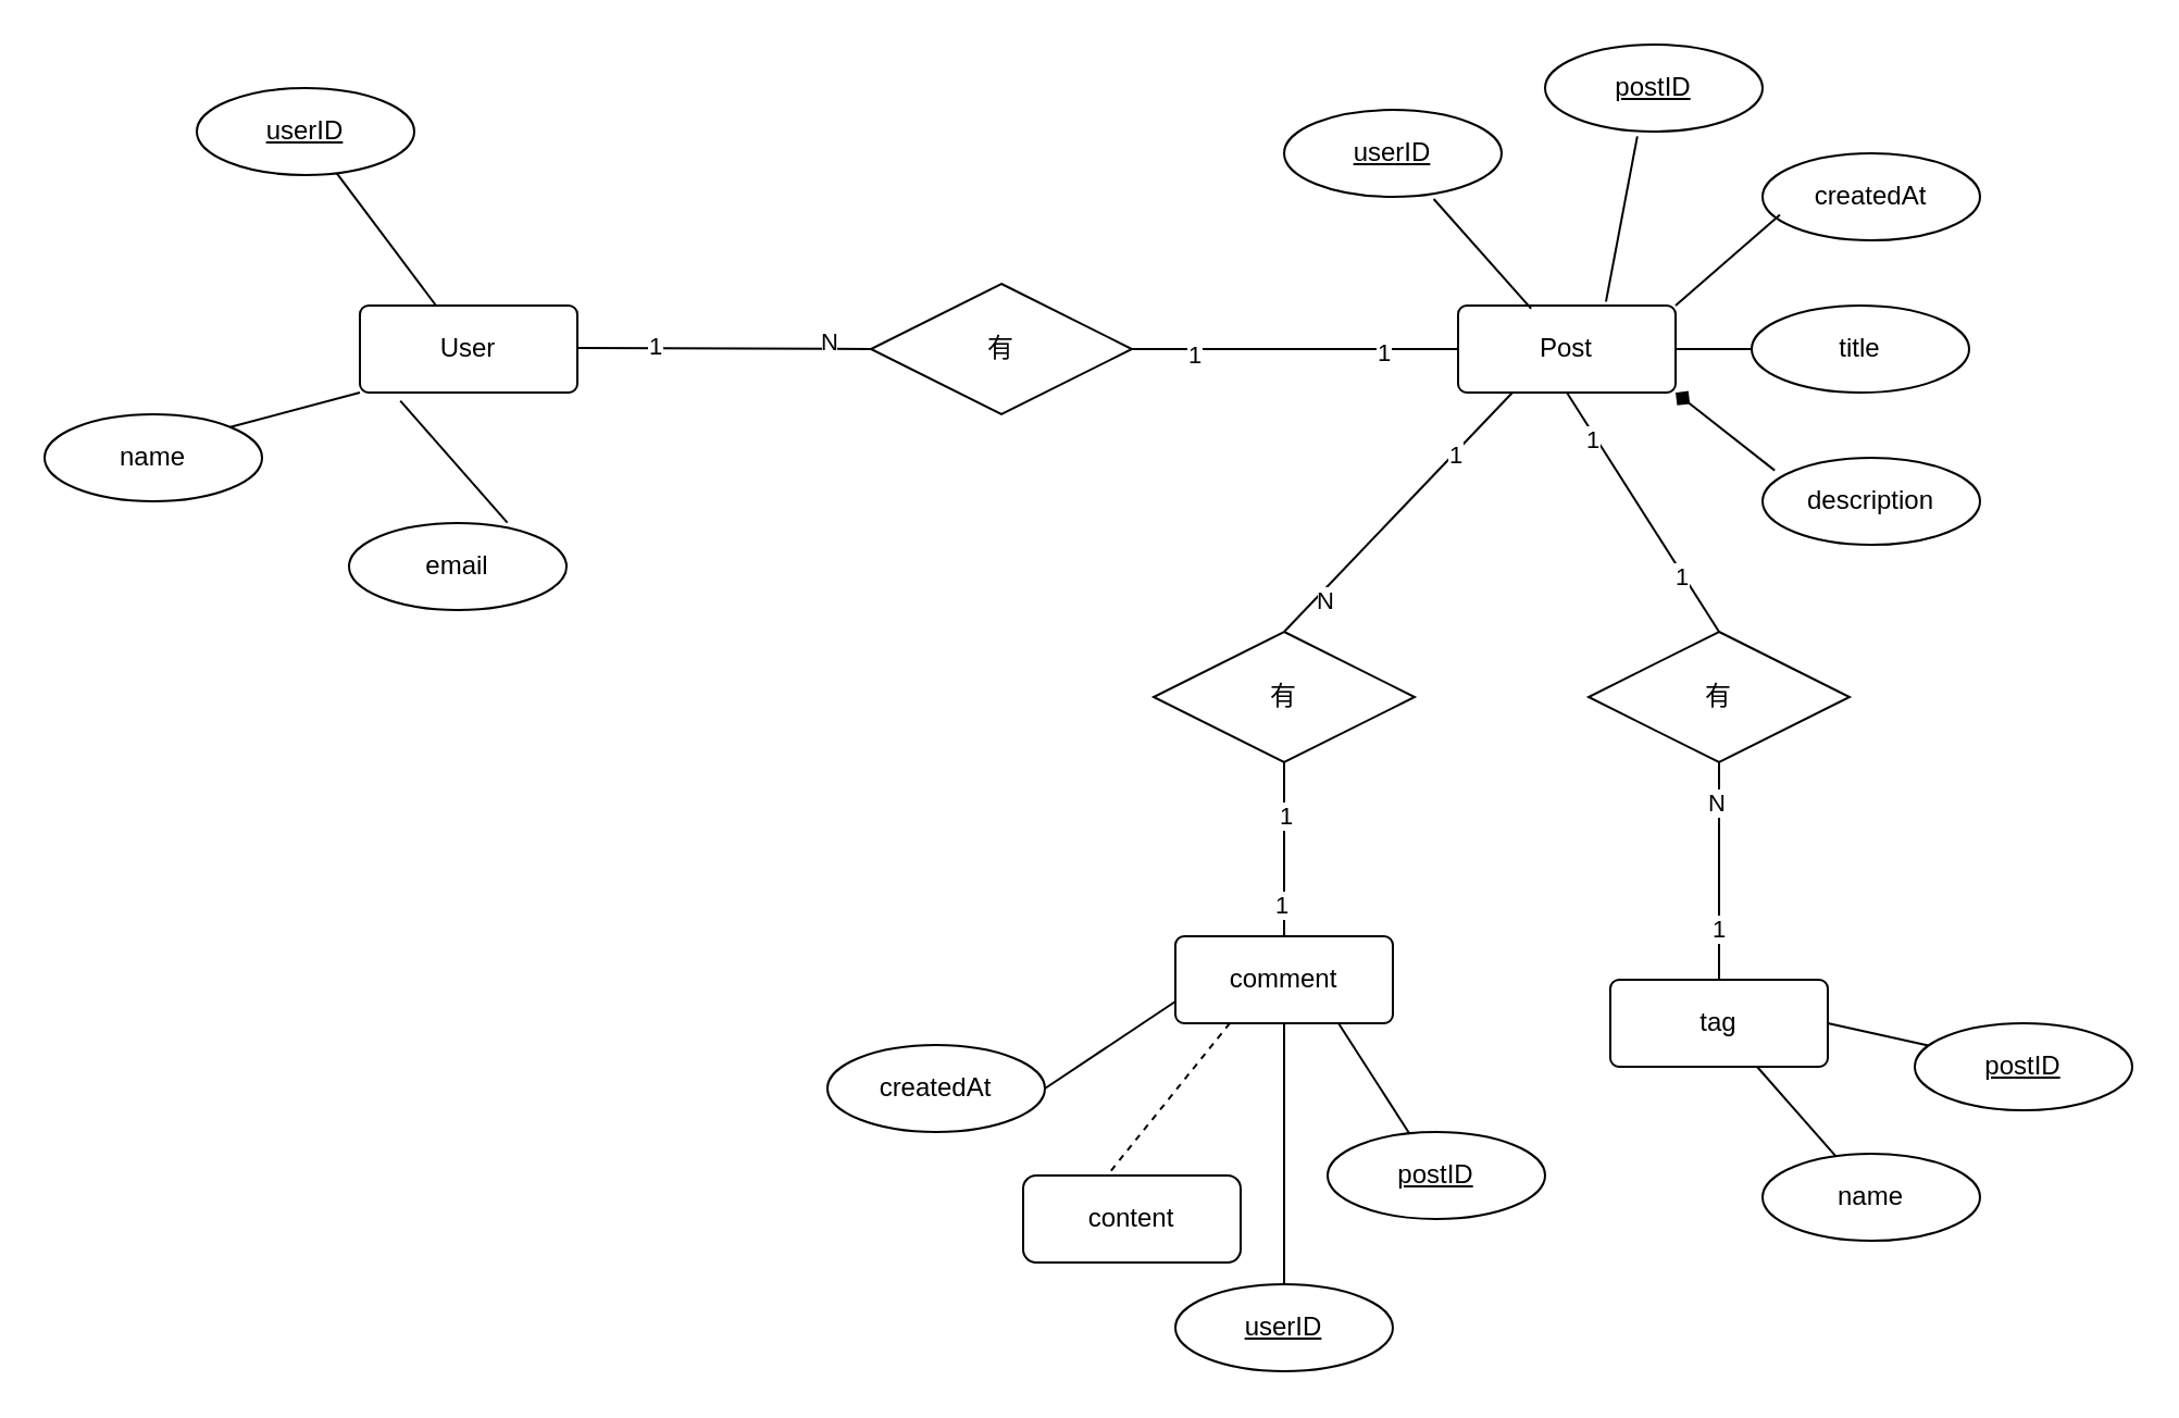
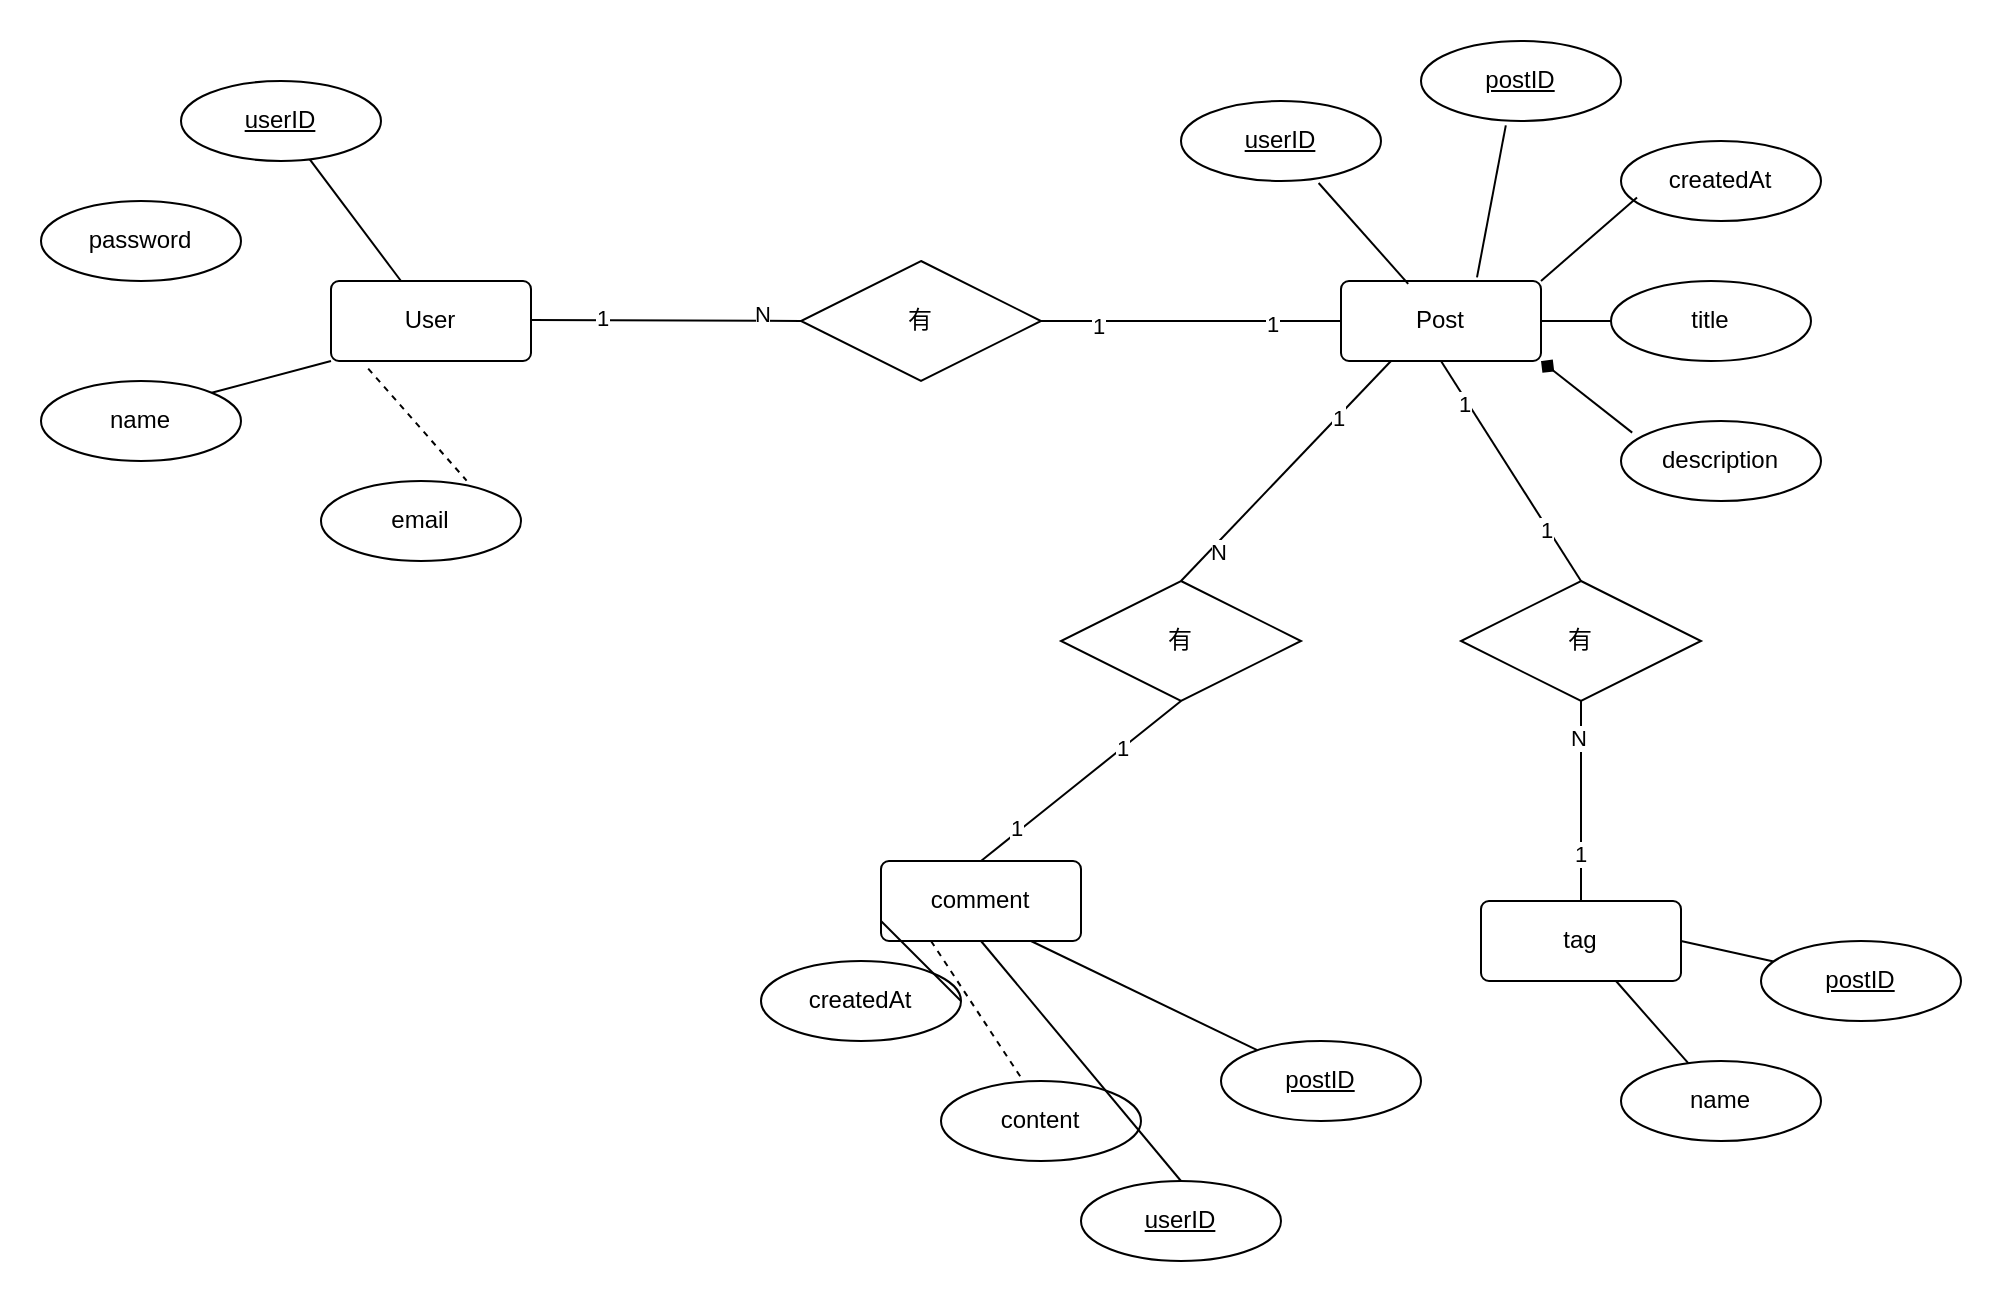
  <mxCell id="0" />
  <mxCell id="1" parent="0" />
  <mxCell id="2" value="name&lt;span id=&quot;docs-internal-guid-c04d8e55-7fff-e13b-721e-d48469350705&quot;&gt;&lt;/span&gt;" style="ellipse;whiteSpace=wrap;html=1;align=center;" parent="1" vertex="1"><mxGeometry x="20" y="190" width="100" height="40" as="geometry" /></mxCell>
  <mxCell id="3" value="有" style="shape=rhombus;perimeter=rhombusPerimeter;whiteSpace=wrap;html=1;align=center;" parent="1" vertex="1"><mxGeometry x="400" y="130" width="120" height="60" as="geometry" /></mxCell>
  <mxCell id="4" value="User" style="rounded=1;arcSize=10;whiteSpace=wrap;html=1;align=center;" parent="1" vertex="1"><mxGeometry x="165" y="140" width="100" height="40" as="geometry" /></mxCell>
  <mxCell id="5" value="userID" style="ellipse;whiteSpace=wrap;html=1;align=center;fontStyle=4;" parent="1" vertex="1"><mxGeometry x="90" y="40" width="100" height="40" as="geometry" /></mxCell>
+ <mxCell id="6" value="password&lt;span id=&quot;docs-internal-guid-c04d8e55-7fff-e13b-721e-d48469350705&quot;&gt;&lt;/span&gt;" style="ellipse;whiteSpace=wrap;html=1;align=center;" parent="1" vertex="1"><mxGeometry x="20" y="100" width="100" height="40" as="geometry" /></mxCell>
  <mxCell id="7" value="email&lt;span id=&quot;docs-internal-guid-c04d8e55-7fff-e13b-721e-d48469350705&quot;&gt;&lt;/span&gt;" style="ellipse;whiteSpace=wrap;html=1;align=center;" parent="1" vertex="1"><mxGeometry x="160" y="240" width="100" height="40" as="geometry" /></mxCell>
  <mxCell id="8" value="" style="endArrow=none;html=1;rounded=0;entryX=0;entryY=0.5;entryDx=0;entryDy=0;" parent="1" target="3" edge="1"><mxGeometry relative="1" as="geometry"><mxPoint x="265" y="159.5" as="sourcePoint" /><mxPoint x="425" y="159.5" as="targetPoint" /></mxGeometry></mxCell>
  <mxCell id="9" value="1" style="edgeLabel;html=1;align=center;verticalAlign=middle;resizable=0;points=[];" parent="8" vertex="1" connectable="0"><mxGeometry x="-0.484" y="1" relative="1" as="geometry"><mxPoint as="offset" /></mxGeometry></mxCell>
  <mxCell id="10" value="N" style="edgeLabel;html=1;align=center;verticalAlign=middle;resizable=0;points=[];" parent="8" vertex="1" connectable="0"><mxGeometry x="0.698" y="3" relative="1" as="geometry"><mxPoint as="offset" /></mxGeometry></mxCell>
  <mxCell id="11" value="Post" style="rounded=1;arcSize=10;whiteSpace=wrap;html=1;align=center;" parent="1" vertex="1"><mxGeometry x="670" y="140" width="100" height="40" as="geometry" /></mxCell>
  <mxCell id="12" value="" style="endArrow=none;html=1;rounded=0;exitX=1;exitY=0.5;exitDx=0;exitDy=0;entryX=0;entryY=0.5;entryDx=0;entryDy=0;" parent="1" source="3" target="11" edge="1"><mxGeometry relative="1" as="geometry"><mxPoint x="510" y="150" as="sourcePoint" /><mxPoint x="670" y="150" as="targetPoint" /></mxGeometry></mxCell>
  <mxCell id="13" value="1" style="edgeLabel;html=1;align=center;verticalAlign=middle;resizable=0;points=[];" parent="12" vertex="1" connectable="0"><mxGeometry x="-0.632" y="-2" relative="1" as="geometry"><mxPoint as="offset" /></mxGeometry></mxCell>
  <mxCell id="14" value="1" style="edgeLabel;html=1;align=center;verticalAlign=middle;resizable=0;points=[];" parent="12" vertex="1" connectable="0"><mxGeometry x="0.528" y="-1" relative="1" as="geometry"><mxPoint as="offset" /></mxGeometry></mxCell>
  <mxCell id="15" value="userID" style="ellipse;whiteSpace=wrap;html=1;align=center;fontStyle=4;" parent="1" vertex="1"><mxGeometry x="590" y="50" width="100" height="40" as="geometry" /></mxCell>
  <mxCell id="16" value="postID" style="ellipse;whiteSpace=wrap;html=1;align=center;fontStyle=4;" parent="1" vertex="1"><mxGeometry x="710" y="20" width="100" height="40" as="geometry" /></mxCell>
  <mxCell id="17" value="title&lt;span id=&quot;docs-internal-guid-c04d8e55-7fff-e13b-721e-d48469350705&quot;&gt;&lt;/span&gt;" style="ellipse;whiteSpace=wrap;html=1;align=center;" parent="1" vertex="1"><mxGeometry x="805" y="140" width="100" height="40" as="geometry" /></mxCell>
  <mxCell id="18" value="description&lt;span id=&quot;docs-internal-guid-c04d8e55-7fff-e13b-721e-d48469350705&quot;&gt;&lt;/span&gt;" style="ellipse;whiteSpace=wrap;html=1;align=center;" parent="1" vertex="1"><mxGeometry x="810" y="210" width="100" height="40" as="geometry" /></mxCell>
  <mxCell id="19" value="tag" style="rounded=1;arcSize=10;whiteSpace=wrap;html=1;align=center;" parent="1" vertex="1"><mxGeometry x="740" y="450" width="100" height="40" as="geometry" /></mxCell>
  <mxCell id="20" value="有" style="shape=rhombus;perimeter=rhombusPerimeter;whiteSpace=wrap;html=1;align=center;" parent="1" vertex="1"><mxGeometry x="730" y="290" width="120" height="60" as="geometry" /></mxCell>
  <mxCell id="21" value="" style="endArrow=none;html=1;rounded=0;exitX=0.5;exitY=1;exitDx=0;exitDy=0;entryX=0.5;entryY=0;entryDx=0;entryDy=0;" parent="1" source="11" target="20" edge="1"><mxGeometry relative="1" as="geometry"><mxPoint x="530" y="259.5" as="sourcePoint" /><mxPoint x="680" y="259.5" as="targetPoint" /></mxGeometry></mxCell>
  <mxCell id="22" value="1" style="edgeLabel;html=1;align=center;verticalAlign=middle;resizable=0;points=[];" parent="21" vertex="1" connectable="0"><mxGeometry x="-0.632" y="-2" relative="1" as="geometry"><mxPoint as="offset" /></mxGeometry></mxCell>
  <mxCell id="23" value="1" style="edgeLabel;html=1;align=center;verticalAlign=middle;resizable=0;points=[];" parent="21" vertex="1" connectable="0"><mxGeometry x="0.528" y="-1" relative="1" as="geometry"><mxPoint as="offset" /></mxGeometry></mxCell>
  <mxCell id="24" value="" style="endArrow=none;html=1;rounded=0;exitX=0.5;exitY=1;exitDx=0;exitDy=0;entryX=0.5;entryY=0;entryDx=0;entryDy=0;" parent="1" source="20" target="19" edge="1"><mxGeometry relative="1" as="geometry"><mxPoint x="800" y="210" as="sourcePoint" /><mxPoint x="800" y="300" as="targetPoint" /></mxGeometry></mxCell>
  <mxCell id="25" value="N" style="edgeLabel;html=1;align=center;verticalAlign=middle;resizable=0;points=[];" parent="24" vertex="1" connectable="0"><mxGeometry x="-0.632" y="-2" relative="1" as="geometry"><mxPoint as="offset" /></mxGeometry></mxCell>
  <mxCell id="26" value="1" style="edgeLabel;html=1;align=center;verticalAlign=middle;resizable=0;points=[];" parent="24" vertex="1" connectable="0"><mxGeometry x="0.528" y="-1" relative="1" as="geometry"><mxPoint as="offset" /></mxGeometry></mxCell>
  <mxCell id="27" value="postID" style="ellipse;whiteSpace=wrap;html=1;align=center;fontStyle=4;" parent="1" vertex="1"><mxGeometry x="880" y="470" width="100" height="40" as="geometry" /></mxCell>
  <mxCell id="28" value="name&lt;span id=&quot;docs-internal-guid-c04d8e55-7fff-e13b-721e-d48469350705&quot;&gt;&lt;/span&gt;" style="ellipse;whiteSpace=wrap;html=1;align=center;" parent="1" vertex="1"><mxGeometry x="810" y="530" width="100" height="40" as="geometry" /></mxCell>
  <mxCell id="29" value="有" style="shape=rhombus;perimeter=rhombusPerimeter;whiteSpace=wrap;html=1;align=center;" parent="1" vertex="1"><mxGeometry x="530" y="290" width="120" height="60" as="geometry" /></mxCell>
  <mxCell id="30" value="" style="endArrow=none;html=1;rounded=0;entryX=0.5;entryY=0;entryDx=0;entryDy=0;exitX=0.25;exitY=1;exitDx=0;exitDy=0;" parent="1" source="11" target="29" edge="1"><mxGeometry relative="1" as="geometry"><mxPoint x="275" y="169.5" as="sourcePoint" /><mxPoint x="410" y="170" as="targetPoint" /></mxGeometry></mxCell>
  <mxCell id="31" value="1" style="edgeLabel;html=1;align=center;verticalAlign=middle;resizable=0;points=[];" parent="30" vertex="1" connectable="0"><mxGeometry x="-0.484" y="1" relative="1" as="geometry"><mxPoint as="offset" /></mxGeometry></mxCell>
  <mxCell id="32" value="N" style="edgeLabel;html=1;align=center;verticalAlign=middle;resizable=0;points=[];" parent="30" vertex="1" connectable="0"><mxGeometry x="0.698" y="3" relative="1" as="geometry"><mxPoint as="offset" /></mxGeometry></mxCell>
- <mxCell id="33" value="comment" style="rounded=1;arcSize=10;whiteSpace=wrap;html=1;align=center;" parent="1" vertex="1"><mxGeometry x="540" y="430" width="100" height="40" as="geometry" /></mxCell>
+ <mxCell id="33" value="comment" style="rounded=1;arcSize=10;whiteSpace=wrap;html=1;align=center;" parent="1" vertex="1"><mxGeometry x="440" y="430" width="100" height="40" as="geometry" /></mxCell>
  <mxCell id="34" value="postID" style="ellipse;whiteSpace=wrap;html=1;align=center;fontStyle=4;" parent="1" vertex="1"><mxGeometry x="610" y="520" width="100" height="40" as="geometry" /></mxCell>
  <mxCell id="35" value="userID" style="ellipse;whiteSpace=wrap;html=1;align=center;fontStyle=4;" parent="1" vertex="1"><mxGeometry x="540" y="590" width="100" height="40" as="geometry" /></mxCell>
- <mxCell id="36" value="content" style="whiteSpace=wrap;html=1;align=center;rounded=1;" parent="1" vertex="1"><mxGeometry x="470" y="540" width="100" height="40" as="geometry" /></mxCell>
+ <mxCell id="36" value="content" style="ellipse;whiteSpace=wrap;html=1;align=center;" parent="1" vertex="1"><mxGeometry x="470" y="540" width="100" height="40" as="geometry" /></mxCell>
  <mxCell id="37" value="" style="endArrow=none;html=1;rounded=0;exitX=0.5;exitY=0;exitDx=0;exitDy=0;entryX=0.5;entryY=1;entryDx=0;entryDy=0;" parent="1" source="33" target="29" edge="1"><mxGeometry relative="1" as="geometry"><mxPoint x="530" y="170" as="sourcePoint" /><mxPoint x="680" y="170" as="targetPoint" /></mxGeometry></mxCell>
  <mxCell id="38" value="1" style="edgeLabel;html=1;align=center;verticalAlign=middle;resizable=0;points=[];" parent="37" vertex="1" connectable="0"><mxGeometry x="-0.625" y="2" relative="1" as="geometry"><mxPoint as="offset" /></mxGeometry></mxCell>
  <mxCell id="39" value="1" style="edgeLabel;html=1;align=center;verticalAlign=middle;resizable=0;points=[];" parent="37" vertex="1" connectable="0"><mxGeometry x="0.4" relative="1" as="geometry"><mxPoint as="offset" /></mxGeometry></mxCell>
  <mxCell id="40" value="" style="endArrow=none;html=1;rounded=0;exitX=0.688;exitY=1.025;exitDx=0;exitDy=0;exitPerimeter=0;entryX=0.336;entryY=0.035;entryDx=0;entryDy=0;entryPerimeter=0;" edge="1" parent="1" source="15" target="11"><mxGeometry relative="1" as="geometry"><mxPoint x="400" y="210" as="sourcePoint" /><mxPoint x="560" y="210" as="targetPoint" /></mxGeometry></mxCell>
  <mxCell id="41" value="" style="endArrow=none;html=1;rounded=0;exitX=0.424;exitY=1.055;exitDx=0;exitDy=0;entryX=0.68;entryY=-0.045;entryDx=0;entryDy=0;entryPerimeter=0;exitPerimeter=0;" edge="1" parent="1" source="16" target="11"><mxGeometry relative="1" as="geometry"><mxPoint x="669" y="101" as="sourcePoint" /><mxPoint x="714" y="151" as="targetPoint" /></mxGeometry></mxCell>
  <mxCell id="42" value="" style="endArrow=none;html=1;rounded=0;exitX=0;exitY=0.5;exitDx=0;exitDy=0;entryX=1;entryY=0.5;entryDx=0;entryDy=0;" edge="1" parent="1" source="17" target="11"><mxGeometry relative="1" as="geometry"><mxPoint x="775" y="104" as="sourcePoint" /><mxPoint x="748" y="148" as="targetPoint" /></mxGeometry></mxCell>
  <mxCell id="43" value="" style="endArrow=diamond;html=1;rounded=0;exitX=0.056;exitY=0.145;exitDx=0;exitDy=0;entryX=1;entryY=1;entryDx=0;entryDy=0;exitPerimeter=0;" edge="1" parent="1" source="18" target="11"><mxGeometry relative="1" as="geometry"><mxPoint x="830" y="170" as="sourcePoint" /><mxPoint x="780" y="170" as="targetPoint" /></mxGeometry></mxCell>
  <mxCell id="44" value="" style="endArrow=none;html=1;rounded=0;" edge="1" parent="1" source="4" target="5"><mxGeometry relative="1" as="geometry"><mxPoint x="840" y="180" as="sourcePoint" /><mxPoint x="790" y="180" as="targetPoint" /></mxGeometry></mxCell>
  <mxCell id="45" value="" style="endArrow=none;html=1;rounded=0;entryX=1;entryY=0;entryDx=0;entryDy=0;exitX=0;exitY=1;exitDx=0;exitDy=0;" edge="1" parent="1" source="4" target="2"><mxGeometry relative="1" as="geometry"><mxPoint x="220" y="160" as="sourcePoint" /><mxPoint x="174" y="99" as="targetPoint" /></mxGeometry></mxCell>
- <mxCell id="46" value="" style="endArrow=none;html=1;rounded=0;entryX=0.728;entryY=-0.005;entryDx=0;entryDy=0;entryPerimeter=0;exitX=0.186;exitY=1.095;exitDx=0;exitDy=0;exitPerimeter=0;" edge="1" parent="1" source="4" target="7"><mxGeometry relative="1" as="geometry"><mxPoint x="175" y="190" as="sourcePoint" /><mxPoint x="129" y="209" as="targetPoint" /></mxGeometry></mxCell>
+ <mxCell id="46" value="" style="endArrow=none;html=1;rounded=0;entryX=0.728;entryY=-0.005;entryDx=0;entryDy=0;entryPerimeter=0;exitX=0.186;exitY=1.095;exitDx=0;exitDy=0;exitPerimeter=0;dashed=1;" edge="1" parent="1" source="4" target="7"><mxGeometry relative="1" as="geometry"><mxPoint x="175" y="190" as="sourcePoint" /><mxPoint x="129" y="209" as="targetPoint" /></mxGeometry></mxCell>
  <mxCell id="47" value="" style="endArrow=none;html=1;rounded=0;entryX=0.4;entryY=-0.043;entryDx=0;entryDy=0;entryPerimeter=0;exitX=0.25;exitY=1;exitDx=0;exitDy=0;dashed=1;" edge="1" parent="1" source="33" target="36"><mxGeometry relative="1" as="geometry"><mxPoint x="185" y="200" as="sourcePoint" /><mxPoint x="139" y="219" as="targetPoint" /></mxGeometry></mxCell>
  <mxCell id="48" value="createdAt&lt;span id=&quot;docs-internal-guid-c04d8e55-7fff-e13b-721e-d48469350705&quot;&gt;&lt;/span&gt;" style="ellipse;whiteSpace=wrap;html=1;align=center;" vertex="1" parent="1"><mxGeometry x="810" y="70" width="100" height="40" as="geometry" /></mxCell>
  <mxCell id="49" value="" style="endArrow=none;html=1;rounded=0;exitX=1;exitY=0;exitDx=0;exitDy=0;entryX=0.08;entryY=0.705;entryDx=0;entryDy=0;entryPerimeter=0;" edge="1" parent="1" source="11" target="48"><mxGeometry relative="1" as="geometry"><mxPoint x="830" y="170" as="sourcePoint" /><mxPoint x="780" y="170" as="targetPoint" /></mxGeometry></mxCell>
  <mxCell id="50" value="" style="endArrow=none;html=1;rounded=0;" edge="1" parent="1" source="28" target="19"><mxGeometry relative="1" as="geometry"><mxPoint x="826" y="226" as="sourcePoint" /><mxPoint x="780" y="190" as="targetPoint" /></mxGeometry></mxCell>
  <mxCell id="51" value="" style="endArrow=none;html=1;rounded=0;entryX=1;entryY=0.5;entryDx=0;entryDy=0;" edge="1" parent="1" source="27" target="19"><mxGeometry relative="1" as="geometry"><mxPoint x="826" y="226" as="sourcePoint" /><mxPoint x="780" y="190" as="targetPoint" /></mxGeometry></mxCell>
  <mxCell id="52" value="" style="endArrow=none;html=1;rounded=0;entryX=0.5;entryY=0;entryDx=0;entryDy=0;exitX=0.5;exitY=1;exitDx=0;exitDy=0;" edge="1" parent="1" source="33" target="35"><mxGeometry relative="1" as="geometry"><mxPoint x="575" y="480" as="sourcePoint" /><mxPoint x="520" y="548" as="targetPoint" /></mxGeometry></mxCell>
  <mxCell id="53" value="" style="endArrow=none;html=1;rounded=0;exitX=0.75;exitY=1;exitDx=0;exitDy=0;" edge="1" parent="1" source="33" target="34"><mxGeometry relative="1" as="geometry"><mxPoint x="600" y="480" as="sourcePoint" /><mxPoint x="600" y="600" as="targetPoint" /></mxGeometry></mxCell>
  <mxCell id="54" value="createdAt&lt;span id=&quot;docs-internal-guid-c04d8e55-7fff-e13b-721e-d48469350705&quot;&gt;&lt;/span&gt;" style="ellipse;whiteSpace=wrap;html=1;align=center;" vertex="1" parent="1"><mxGeometry x="380" y="480" width="100" height="40" as="geometry" /></mxCell>
  <mxCell id="55" value="" style="endArrow=none;html=1;rounded=0;entryX=1;entryY=0.5;entryDx=0;entryDy=0;exitX=0;exitY=0.75;exitDx=0;exitDy=0;" edge="1" parent="1" source="33" target="54"><mxGeometry relative="1" as="geometry"><mxPoint x="575" y="480" as="sourcePoint" /><mxPoint x="520" y="548" as="targetPoint" /></mxGeometry></mxCell>
